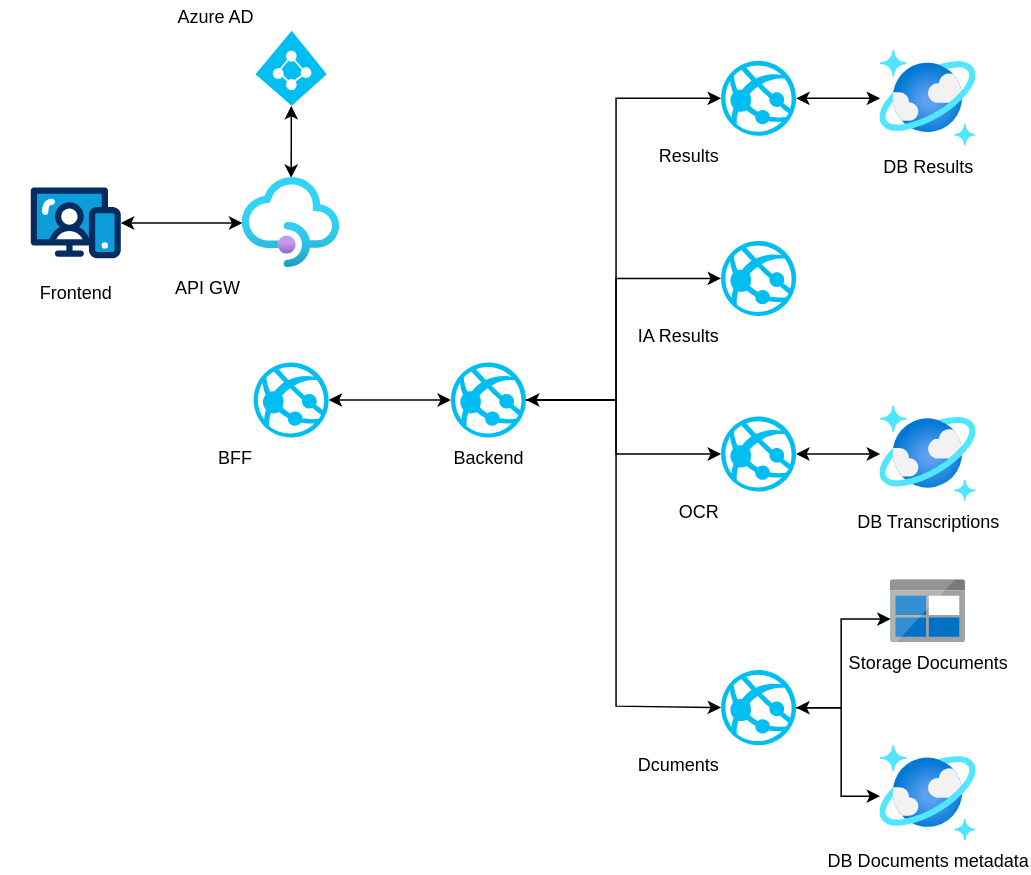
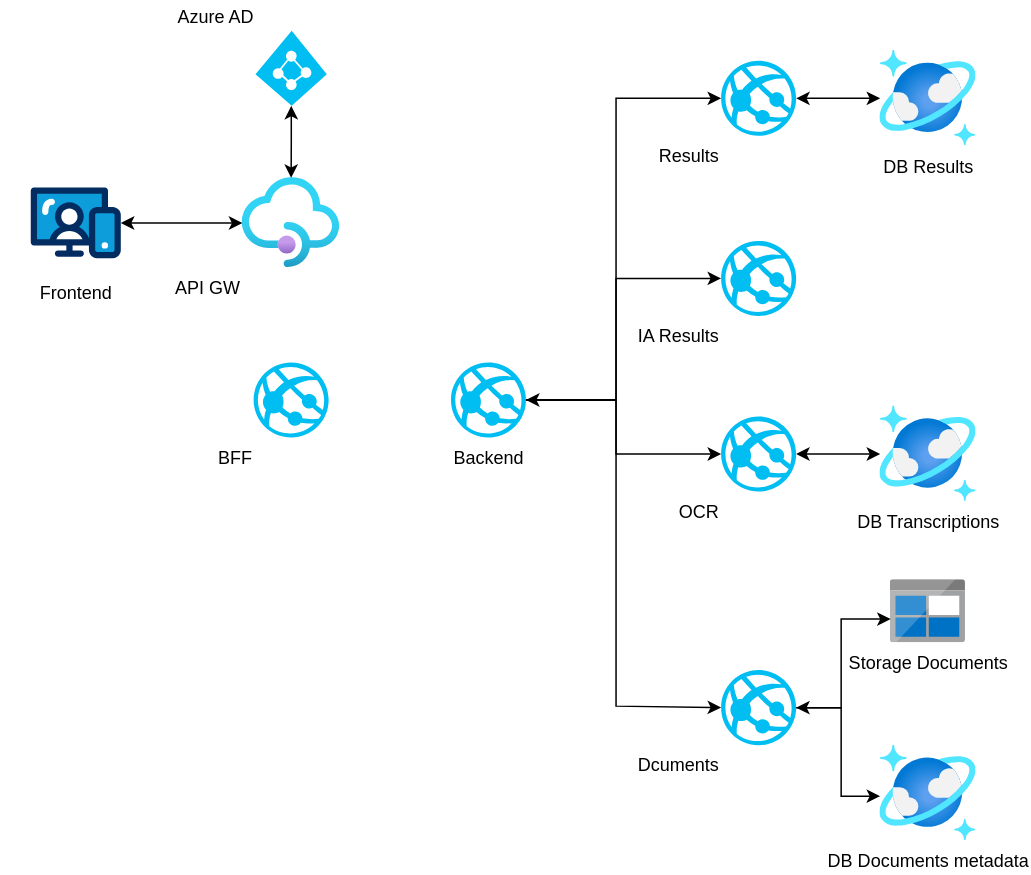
  <mxCell id="0" />
  <mxCell id="1" parent="0" />
  <mxCell id="2" value="API GW" style="image;aspect=fixed;html=1;points=[];align=right;fontSize=12;image=img/lib/azure2/app_services/API_Management_Services.svg;labelPosition=left;verticalLabelPosition=bottom;verticalAlign=top;fontColor=#000000;labelBackgroundColor=none;" parent="1" vertex="1"><mxGeometry x="161" y="118" width="65" height="60" as="geometry" /></mxCell>
  <mxCell id="3" style="edgeStyle=orthogonalEdgeStyle;rounded=0;orthogonalLoop=1;jettySize=auto;html=1;startArrow=classic;startFill=1;labelBackgroundColor=none;" parent="1" source="4" target="2" edge="1"><mxGeometry relative="1" as="geometry"><Array as="points"><mxPoint x="121" y="148" /><mxPoint x="121" y="148" /></Array></mxGeometry></mxCell>
  <mxCell id="4" value="Frontend" style="verticalLabelPosition=bottom;aspect=fixed;html=1;shape=mxgraph.salesforce.web;labelBorderColor=none;fontColor=#000000;labelBackgroundColor=none;" parent="1" vertex="1"><mxGeometry x="20" y="124.3" width="60" height="47.4" as="geometry" /></mxCell>
  <mxCell id="5" style="edgeStyle=orthogonalEdgeStyle;rounded=0;orthogonalLoop=1;jettySize=auto;html=1;fontColor=#000000;startArrow=classic;startFill=1;labelBackgroundColor=none;" parent="1" source="6" target="2" edge="1"><mxGeometry relative="1" as="geometry" /></mxCell>
  <mxCell id="6" value="Azure AD" style="verticalLabelPosition=top;html=1;verticalAlign=bottom;align=right;strokeColor=none;fillColor=#00BEF2;shape=mxgraph.azure.azure_active_directory;labelPosition=left;fontColor=#000000;labelBackgroundColor=none;" parent="1" vertex="1"><mxGeometry x="169.75" y="20" width="47.5" height="50" as="geometry" /></mxCell>
  <mxCell id="7" value="" style="edgeStyle=orthogonalEdgeStyle;rounded=0;orthogonalLoop=1;jettySize=auto;html=1;fontColor=#000000;entryX=0;entryY=0.5;entryDx=0;entryDy=0;entryPerimeter=0;startArrow=classic;startFill=1;labelBackgroundColor=none;" parent="1" source="8" target="10" edge="1"><mxGeometry relative="1" as="geometry"><Array as="points"><mxPoint x="410" y="266" /><mxPoint x="410" y="470" /><mxPoint x="480" y="470" /></Array></mxGeometry></mxCell>
  <mxCell id="8" value="Backend" style="verticalLabelPosition=bottom;html=1;verticalAlign=top;align=center;strokeColor=none;fillColor=#00BEF2;shape=mxgraph.azure.azure_website;pointerEvents=1;fontColor=#000000;labelBackgroundColor=none;" parent="1" vertex="1"><mxGeometry x="300" y="241" width="50" height="50" as="geometry" /></mxCell>
  <mxCell id="9" style="edgeStyle=orthogonalEdgeStyle;rounded=0;orthogonalLoop=1;jettySize=auto;html=1;fontColor=#000000;startArrow=classic;startFill=1;labelBackgroundColor=none;" parent="1" source="10" target="18" edge="1"><mxGeometry relative="1" as="geometry"><Array as="points"><mxPoint x="560" y="471" /><mxPoint x="560" y="530" /></Array></mxGeometry></mxCell>
  <mxCell id="10" value="Dcuments" style="verticalLabelPosition=bottom;html=1;verticalAlign=top;align=right;strokeColor=none;fillColor=#00BEF2;shape=mxgraph.azure.azure_website;pointerEvents=1;labelPosition=left;fontColor=#000000;labelBackgroundColor=none;" parent="1" vertex="1"><mxGeometry x="480" y="446" width="50" height="50" as="geometry" /></mxCell>
  <mxCell id="11" style="edgeStyle=orthogonalEdgeStyle;rounded=0;orthogonalLoop=1;jettySize=auto;html=1;fontColor=#000000;startArrow=classic;startFill=1;labelBackgroundColor=none;" parent="1" source="12" target="17" edge="1"><mxGeometry relative="1" as="geometry" /></mxCell>
  <mxCell id="12" value="Results" style="verticalLabelPosition=bottom;html=1;verticalAlign=top;align=right;strokeColor=none;fillColor=#00BEF2;shape=mxgraph.azure.azure_website;pointerEvents=1;labelPosition=left;fontColor=#000000;labelBackgroundColor=none;" parent="1" vertex="1"><mxGeometry x="480" y="40" width="50" height="50" as="geometry" /></mxCell>
  <mxCell id="13" style="edgeStyle=orthogonalEdgeStyle;rounded=0;orthogonalLoop=1;jettySize=auto;html=1;fontColor=#000000;startArrow=classic;startFill=1;labelBackgroundColor=none;" parent="1" source="14" target="16" edge="1"><mxGeometry relative="1" as="geometry" /></mxCell>
  <mxCell id="14" value="OCR" style="verticalLabelPosition=bottom;html=1;verticalAlign=top;align=right;strokeColor=none;fillColor=#00BEF2;shape=mxgraph.azure.azure_website;pointerEvents=1;labelPosition=left;fontColor=#000000;labelBackgroundColor=none;" parent="1" vertex="1"><mxGeometry x="480" y="277" width="50" height="50" as="geometry" /></mxCell>
  <mxCell id="15" value="IA Results" style="verticalLabelPosition=bottom;html=1;verticalAlign=top;align=right;strokeColor=none;fillColor=#00BEF2;shape=mxgraph.azure.azure_website;pointerEvents=1;labelPosition=left;fontColor=#000000;labelBackgroundColor=none;" parent="1" vertex="1"><mxGeometry x="480" y="160" width="50" height="50" as="geometry" /></mxCell>
  <mxCell id="16" value="DB Transcriptions" style="image;aspect=fixed;html=1;points=[];align=center;fontSize=12;image=img/lib/azure2/databases/Azure_Cosmos_DB.svg;fontColor=#000000;labelBackgroundColor=none;" parent="1" vertex="1"><mxGeometry x="586" y="270" width="64" height="64" as="geometry" /></mxCell>
  <mxCell id="17" value="DB Results" style="image;aspect=fixed;html=1;points=[];align=center;fontSize=12;image=img/lib/azure2/databases/Azure_Cosmos_DB.svg;fontColor=#000000;labelBackgroundColor=none;" parent="1" vertex="1"><mxGeometry x="586" y="33" width="64" height="64" as="geometry" /></mxCell>
  <mxCell id="18" value="DB Documents metadata" style="image;aspect=fixed;html=1;points=[];align=center;fontSize=12;image=img/lib/azure2/databases/Azure_Cosmos_DB.svg;fontColor=#000000;labelBackgroundColor=none;" parent="1" vertex="1"><mxGeometry x="586" y="496" width="64" height="64" as="geometry" /></mxCell>
  <mxCell id="19" value="Storage Documents" style="image;sketch=0;aspect=fixed;html=1;points=[];align=center;fontSize=12;image=img/lib/mscae/BlobBlock.svg;labelPosition=center;verticalLabelPosition=bottom;verticalAlign=top;fontColor=#000000;labelBackgroundColor=none;" parent="1" vertex="1"><mxGeometry x="593" y="386" width="50" height="42" as="geometry" /></mxCell>
  <mxCell id="20" style="edgeStyle=orthogonalEdgeStyle;rounded=0;orthogonalLoop=1;jettySize=auto;html=1;fontColor=#000000;exitX=1;exitY=0.5;exitDx=0;exitDy=0;exitPerimeter=0;labelBackgroundColor=none;" parent="1" source="10" target="19" edge="1"><mxGeometry relative="1" as="geometry"><Array as="points"><mxPoint x="560" y="471" /><mxPoint x="560" y="412" /></Array><mxPoint x="550" y="396" as="targetPoint" /></mxGeometry></mxCell>
  <mxCell id="21" value="BFF" style="verticalLabelPosition=bottom;html=1;verticalAlign=top;align=right;strokeColor=none;fillColor=#00BEF2;shape=mxgraph.azure.azure_website;pointerEvents=1;labelPosition=left;fontColor=#000000;labelBackgroundColor=none;" parent="1" vertex="1"><mxGeometry x="168.5" y="241" width="50" height="50" as="geometry" /></mxCell>
- <mxCell id="22" style="edgeStyle=orthogonalEdgeStyle;rounded=0;orthogonalLoop=1;jettySize=auto;html=1;entryX=0;entryY=0.5;entryDx=0;entryDy=0;entryPerimeter=0;startArrow=classic;startFill=1;labelBackgroundColor=none;" parent="1" source="21" target="8" edge="1"><mxGeometry relative="1" as="geometry" /></mxCell>
  <mxCell id="23" style="edgeStyle=orthogonalEdgeStyle;rounded=0;orthogonalLoop=1;jettySize=auto;html=1;entryX=0;entryY=0.5;entryDx=0;entryDy=0;entryPerimeter=0;labelBackgroundColor=none;" edge="1" parent="1" source="8" target="14"><mxGeometry relative="1" as="geometry"><Array as="points"><mxPoint x="410" y="266" /><mxPoint x="410" y="302" /></Array></mxGeometry></mxCell>
  <mxCell id="24" style="edgeStyle=orthogonalEdgeStyle;rounded=0;orthogonalLoop=1;jettySize=auto;html=1;entryX=0;entryY=0.5;entryDx=0;entryDy=0;entryPerimeter=0;labelBackgroundColor=none;" edge="1" parent="1" source="8" target="15"><mxGeometry relative="1" as="geometry"><Array as="points"><mxPoint x="410" y="266" /><mxPoint x="410" y="185" /></Array></mxGeometry></mxCell>
  <mxCell id="25" style="edgeStyle=orthogonalEdgeStyle;rounded=0;orthogonalLoop=1;jettySize=auto;html=1;entryX=0;entryY=0.5;entryDx=0;entryDy=0;entryPerimeter=0;labelBackgroundColor=none;" edge="1" parent="1" source="8" target="12"><mxGeometry relative="1" as="geometry"><Array as="points"><mxPoint x="410" y="266" /><mxPoint x="410" y="65" /></Array></mxGeometry></mxCell>
